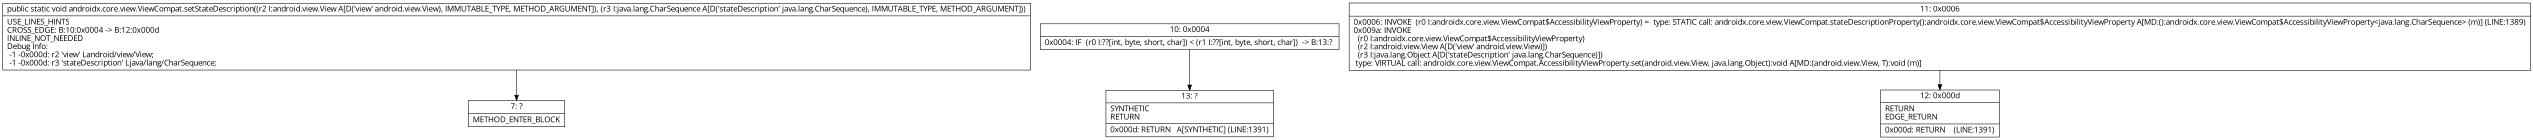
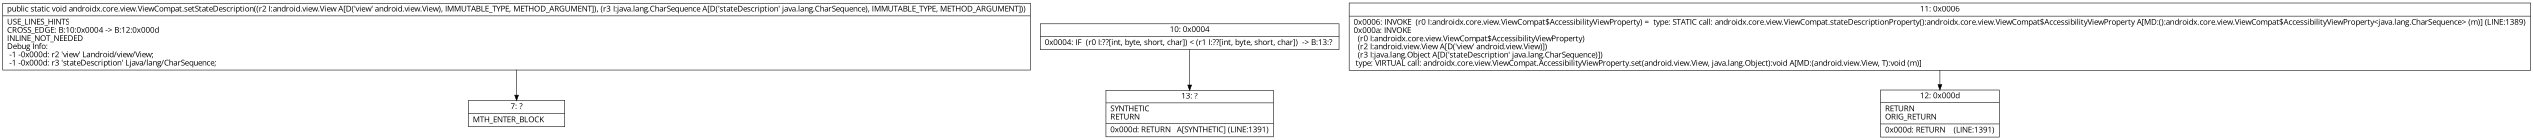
  digraph {
    fontname="Open Sans"
    node [fontname="Open Sans" shape=record]
    edge [fontname="Open Sans"]
-   n1 [label="{7\:\ ?|METHOD_ENTER_BLOCK\l}"]
+   n1 [label="{7\:\ ?|MTH_ENTER_BLOCK\l}"]
    n2 [label="{10\:\ 0x0004|0x0004: IF  (r0 I:??[int, byte, short, char]) \< (r1 I:??[int, byte, short, char])  \-\> B:13:? \l}"]
    n3 [label="{13\:\ ?|SYNTHETIC\lRETURN\l|0x000d: RETURN   A[SYNTHETIC] (LINE:1391)\l}"]
-   n4 [label="{11\:\ 0x0006|0x0006: INVOKE  (r0 I:androidx.core.view.ViewCompat$AccessibilityViewProperty) =  type: STATIC call: androidx.core.view.ViewCompat.stateDescriptionProperty():androidx.core.view.ViewCompat$AccessibilityViewProperty A[MD:():androidx.core.view.ViewCompat$AccessibilityViewProperty\<java.lang.CharSequence\> (m)] (LINE:1389)\l0x009a: INVOKE  \l  (r0 I:androidx.core.view.ViewCompat$AccessibilityViewProperty)\l  (r2 I:android.view.View A[D('view' android.view.View)])\l  (r3 I:java.lang.Object A[D('stateDescription' java.lang.CharSequence)])\l type: VIRTUAL call: androidx.core.view.ViewCompat.AccessibilityViewProperty.set(android.view.View, java.lang.Object):void A[MD:(android.view.View, T):void (m)]\l}"]
-   n5 [label="{12\:\ 0x000d|RETURN\lEDGE_RETURN\l|0x000d: RETURN    (LINE:1391)\l}"]
+   n4 [label="{11\:\ 0x0006|0x0006: INVOKE  (r0 I:androidx.core.view.ViewCompat$AccessibilityViewProperty) =  type: STATIC call: androidx.core.view.ViewCompat.stateDescriptionProperty():androidx.core.view.ViewCompat$AccessibilityViewProperty A[MD:():androidx.core.view.ViewCompat$AccessibilityViewProperty\<java.lang.CharSequence\> (m)] (LINE:1389)\l0x000a: INVOKE  \l  (r0 I:androidx.core.view.ViewCompat$AccessibilityViewProperty)\l  (r2 I:android.view.View A[D('view' android.view.View)])\l  (r3 I:java.lang.Object A[D('stateDescription' java.lang.CharSequence)])\l type: VIRTUAL call: androidx.core.view.ViewCompat.AccessibilityViewProperty.set(android.view.View, java.lang.Object):void A[MD:(android.view.View, T):void (m)]\l}"]
+   n5 [label="{12\:\ 0x000d|RETURN\lORIG_RETURN\l|0x000d: RETURN    (LINE:1391)\l}"]
    n6 [label="{public static void androidx.core.view.ViewCompat.setStateDescription((r2 I:android.view.View A[D('view' android.view.View), IMMUTABLE_TYPE, METHOD_ARGUMENT]), (r3 I:java.lang.CharSequence A[D('stateDescription' java.lang.CharSequence), IMMUTABLE_TYPE, METHOD_ARGUMENT]))  | USE_LINES_HINTS\lCROSS_EDGE: B:10:0x0004 \-\> B:12:0x000d\lINLINE_NOT_NEEDED\lDebug Info:\l  \-1 \-0x000d: r2 'view' Landroid\/view\/View;\l  \-1 \-0x000d: r3 'stateDescription' Ljava\/lang\/CharSequence;\l}"]
    n2 -> n3
    n4 -> n5
    n6 -> n1
  }
